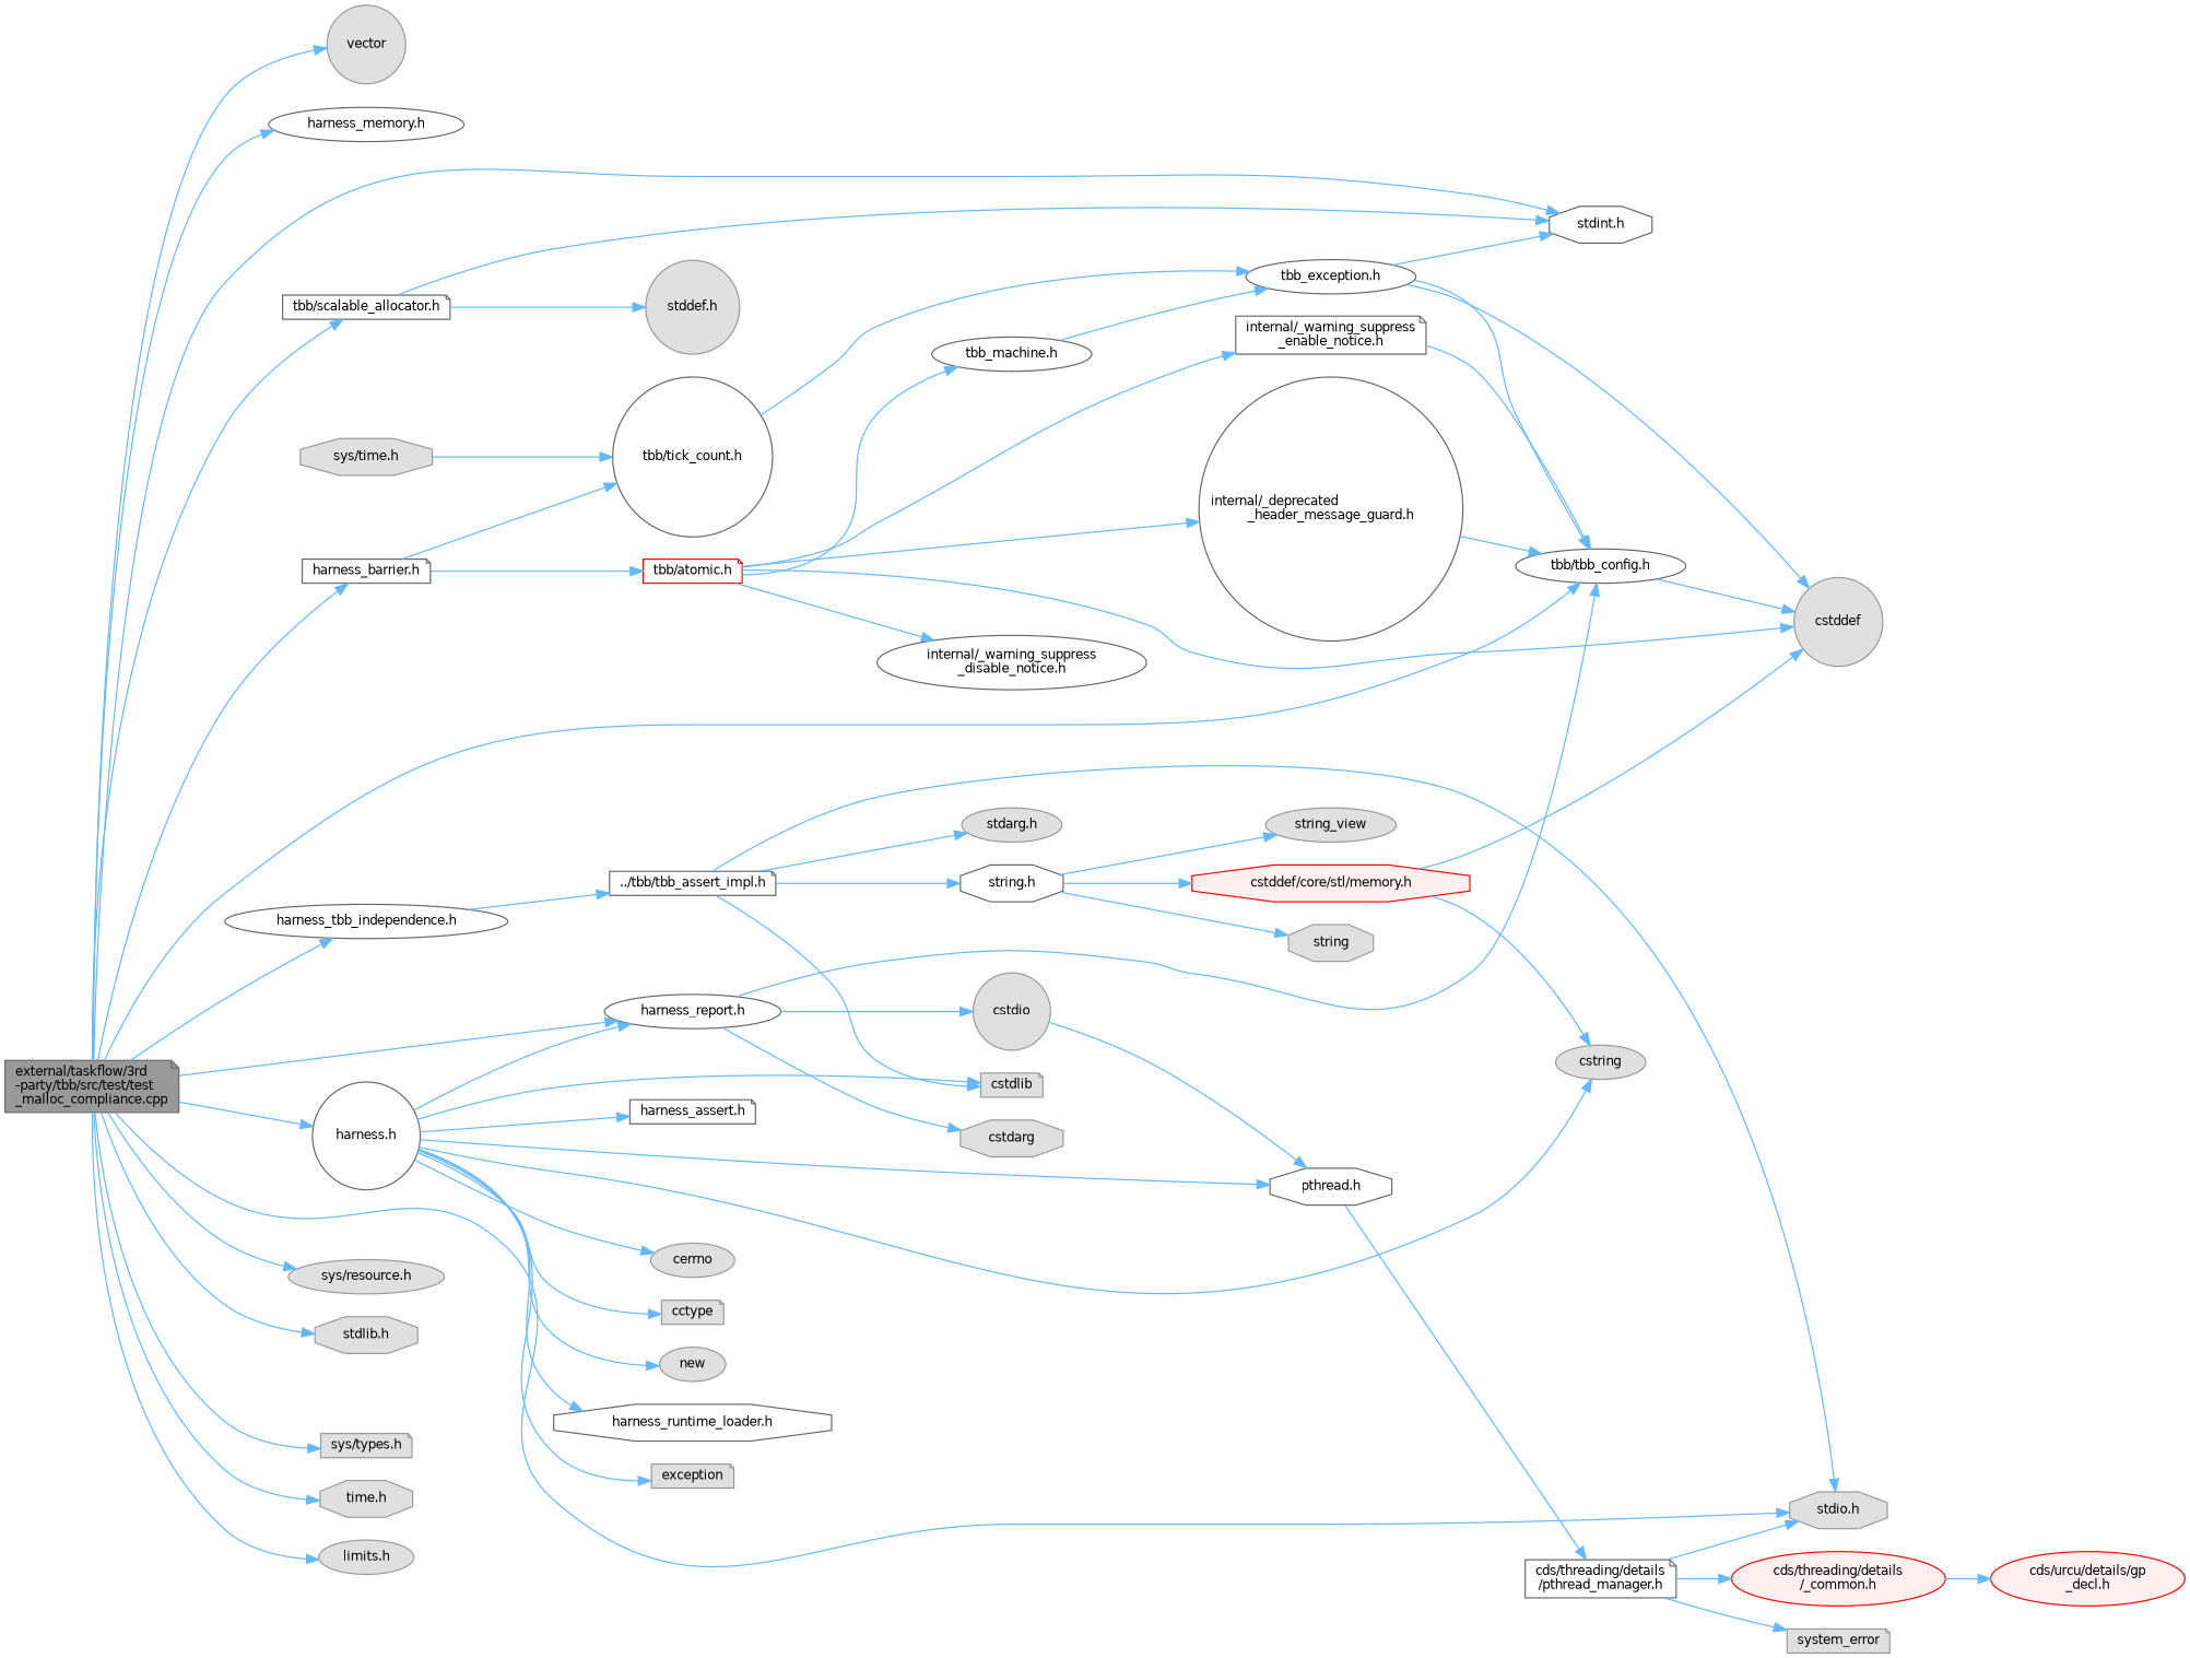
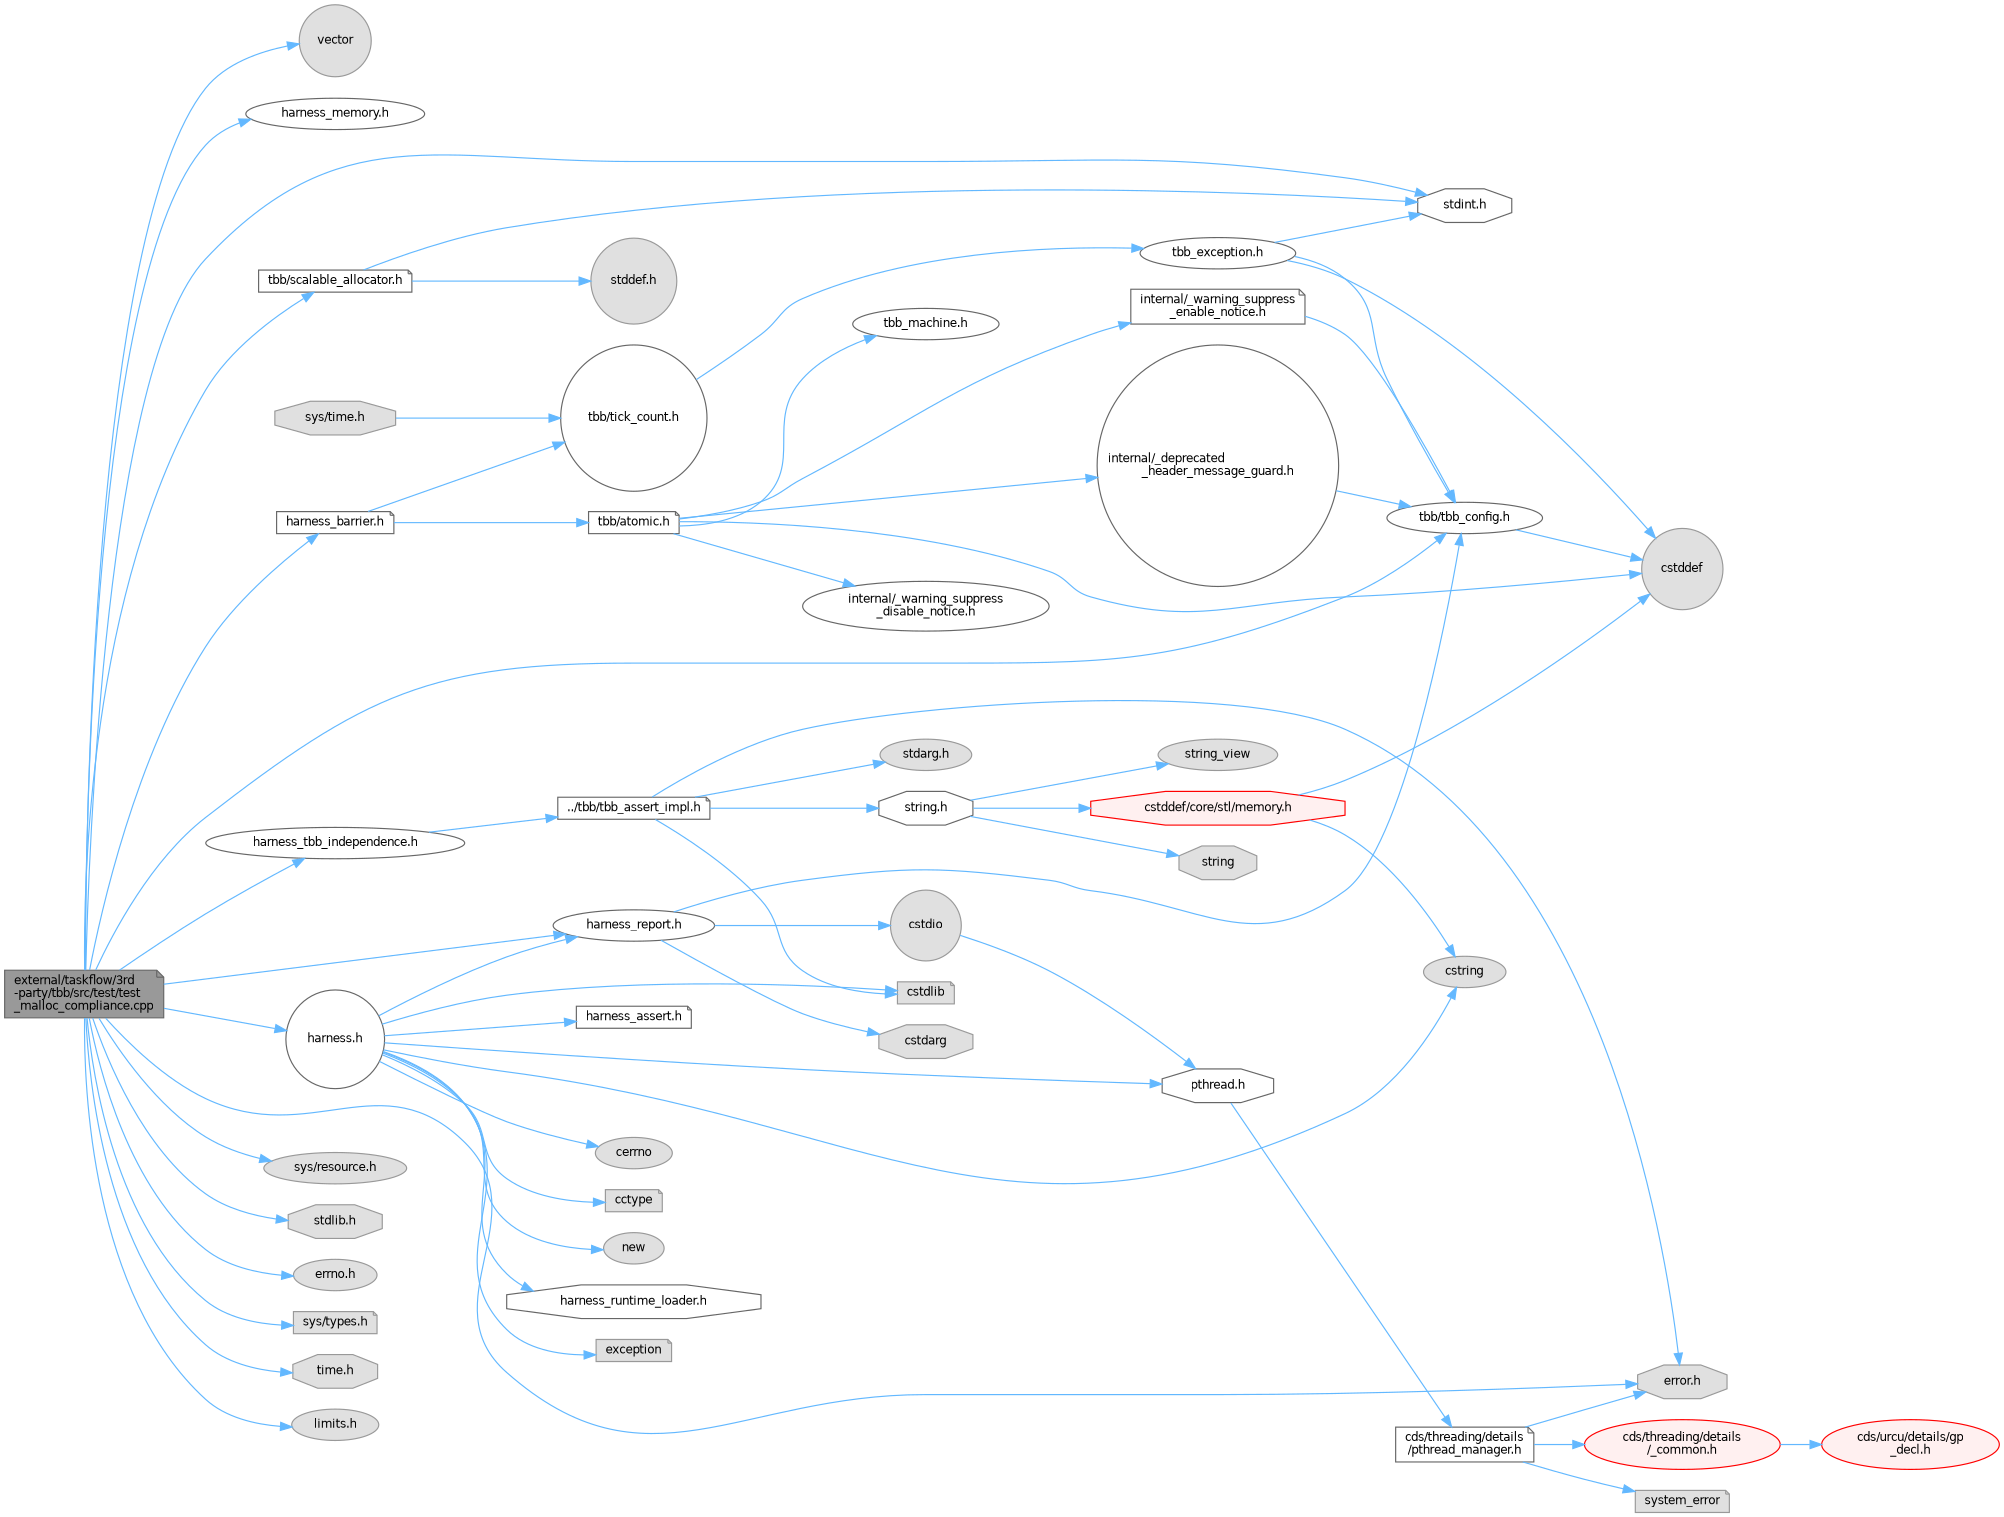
  digraph {
    rankdir=LR
    node [color=grey60 fillcolor="#E0E0E0" fontname=Helvetica fontsize=10 shape=ellipse style=filled]
    edge [color=steelblue1 fontname=Helvetica fontsize=10 labelfontname=Helvetica labelfontsize=10 style=solid]
    n1 [color=gray40 fillcolor=grey60 fontcolor=black height=0.2 label="external/taskflow/3rd\l-party/tbb/src/test/test\l_malloc_compliance.cpp" shape=note width=0.4]
    n2 [color=grey40 fillcolor=white height=0.2 label="tbb/tbb_config.h" width=0.4]
    n3 [color=grey40 fillcolor=white height=0.2 label="harness_report.h" width=0.4]
    n4 [height=0.2 label="sys/resource.h" width=0.4]
    n5 [height=0.2 label="stdlib.h" shape=octagon width=0.4]
-   n6 [height=0.2 label="stdio.h" shape=octagon width=0.4]
+   n6 [height=0.2 label="error.h" shape=octagon width=0.4]
+   n7 [height=0.2 label="errno.h" width=0.4]
    n8 [height=0.2 label="sys/types.h" shape=note width=0.4]
    n9 [color=grey40 fillcolor=white height=0.2 label="stdint.h" shape=octagon width=0.4]
    n10 [height=0.2 label="time.h" shape=octagon width=0.4]
    n11 [height=0.2 label="limits.h" width=0.4]
    n12 [color=grey40 fillcolor=white height=0.2 label="tbb/scalable_allocator.h" shape=note width=0.4]
    n13 [color=grey40 fillcolor=white height=0.2 label="harness.h" shape=circle width=0.4]
    n14 [color=grey40 fillcolor=white height=0.2 label="harness_barrier.h" shape=note width=0.4]
    n15 [color=grey40 fillcolor=white height=0.2 label="harness_tbb_independence.h" width=0.4]
    n16 [height=0.2 label=vector shape=circle width=0.4]
    n17 [color=grey40 fillcolor=white height=0.2 label="harness_memory.h" width=0.4]
    n18 [height=0.2 label=cstddef shape=circle width=0.4]
    n19 [height=0.2 label=cstdio shape=circle width=0.4]
    n20 [height=0.2 label=cstdarg shape=octagon width=0.4]
    n21 [height=0.2 label="stddef.h" shape=circle width=0.4]
    n22 [height=0.2 label=cstdlib shape=note width=0.4]
    n23 [height=0.2 label=cstring width=0.4]
    n24 [height=0.2 label=cerrno width=0.4]
    n25 [height=0.2 label=cctype shape=note width=0.4]
    n26 [height=0.2 label=new width=0.4]
    n27 [color=grey40 fillcolor=white height=0.2 label="pthread.h" shape=octagon width=0.4]
    n28 [color=grey40 fillcolor=white height=0.2 label="harness_runtime_loader.h" shape=octagon width=0.4]
    n29 [height=0.2 label=exception shape=note width=0.4]
    n30 [color=grey40 fillcolor=white height=0.2 label="harness_assert.h" shape=note width=0.4]
-   n31 [color=red fillcolor=white height=0.2 label="tbb/atomic.h" shape=note width=0.4]
+   n31 [color=grey40 fillcolor=white height=0.2 label="tbb/atomic.h" shape=note width=0.4]
    n32 [color=grey40 fillcolor=white height=0.2 label="tbb/tick_count.h" shape=circle width=0.4]
    n33 [color=grey40 fillcolor=white height=0.2 label="../tbb/tbb_assert_impl.h" shape=note width=0.4]
    n34 [color=grey40 fillcolor=white height=0.2 label="cds/threading/details\l/pthread_manager.h" shape=note width=0.4]
    n35 [height=0.2 label=system_error shape=note width=0.4]
    n36 [color=red fillcolor="#FFF0F0" height=0.2 label="cds/threading/details\l/_common.h" width=0.4]
    n37 [color=red fillcolor="#FFF0F0" height=0.2 label="cds/urcu/details/gp\l_decl.h" width=0.4]
    n38 [color=grey40 fillcolor=white height=0.2 label="internal/_deprecated\l_header_message_guard.h" shape=circle width=0.4]
    n39 [color=grey40 fillcolor=white height=0.2 label="internal/_warning_suppress\l_enable_notice.h" shape=note width=0.4]
    n40 [color=grey40 fillcolor=white height=0.2 label="tbb_machine.h" width=0.4]
    n41 [color=grey40 fillcolor=white height=0.2 label="internal/_warning_suppress\l_disable_notice.h" width=0.4]
    n42 [color=grey40 fillcolor=white height=0.2 label="tbb_exception.h" width=0.4]
    n43 [height=0.2 label="sys/time.h" shape=octagon width=0.4]
    n44 [color=grey40 fillcolor=white height=0.2 label="string.h" shape=octagon width=0.4]
    n45 [height=0.2 label="stdarg.h" width=0.4]
    n46 [height=0.2 label=string shape=octagon width=0.4]
    n47 [height=0.2 label=string_view width=0.4]
    n48 [color=red fillcolor="#FFF0F0" height=0.2 label="cstddef/core/stl/memory.h" shape=octagon width=0.4]
    n1 -> n2
    n1 -> n3
    n1 -> n4
    n1 -> n5
    n1 -> n6
+   n1 -> n7
    n1 -> n8
    n1 -> n9
    n1 -> n10
    n1 -> n11
    n1 -> n12
    n1 -> n13
    n1 -> n14
    n1 -> n15
    n1 -> n16
    n1 -> n17
    n2 -> n18
    n3 -> n2
    n3 -> n19
    n3 -> n20
    n12 -> n9
    n12 -> n21
    n13 -> n3
    n13 -> n22
    n13 -> n23
    n13 -> n24
    n13 -> n25
    n13 -> n26
    n13 -> n27
    n13 -> n28
    n13 -> n29
    n13 -> n30
    n14 -> n31
    n14 -> n32
    n15 -> n33
    n19 -> n27
    n27 -> n34
    n31 -> n18
    n31 -> n38
    n31 -> n39
    n31 -> n40
    n31 -> n41
    n32 -> n42
    n33 -> n6
    n33 -> n22
    n33 -> n44
    n33 -> n45
    n34 -> n6
    n34 -> n35
    n34 -> n36
    n36 -> n37
    n38 -> n2
    n39 -> n2
-   n40 -> n42
    n42 -> n2
    n42 -> n9
    n42 -> n18
    n43 -> n32
    n44 -> n46
    n44 -> n47
    n44 -> n48
    n48 -> n18
    n48 -> n23
  }
